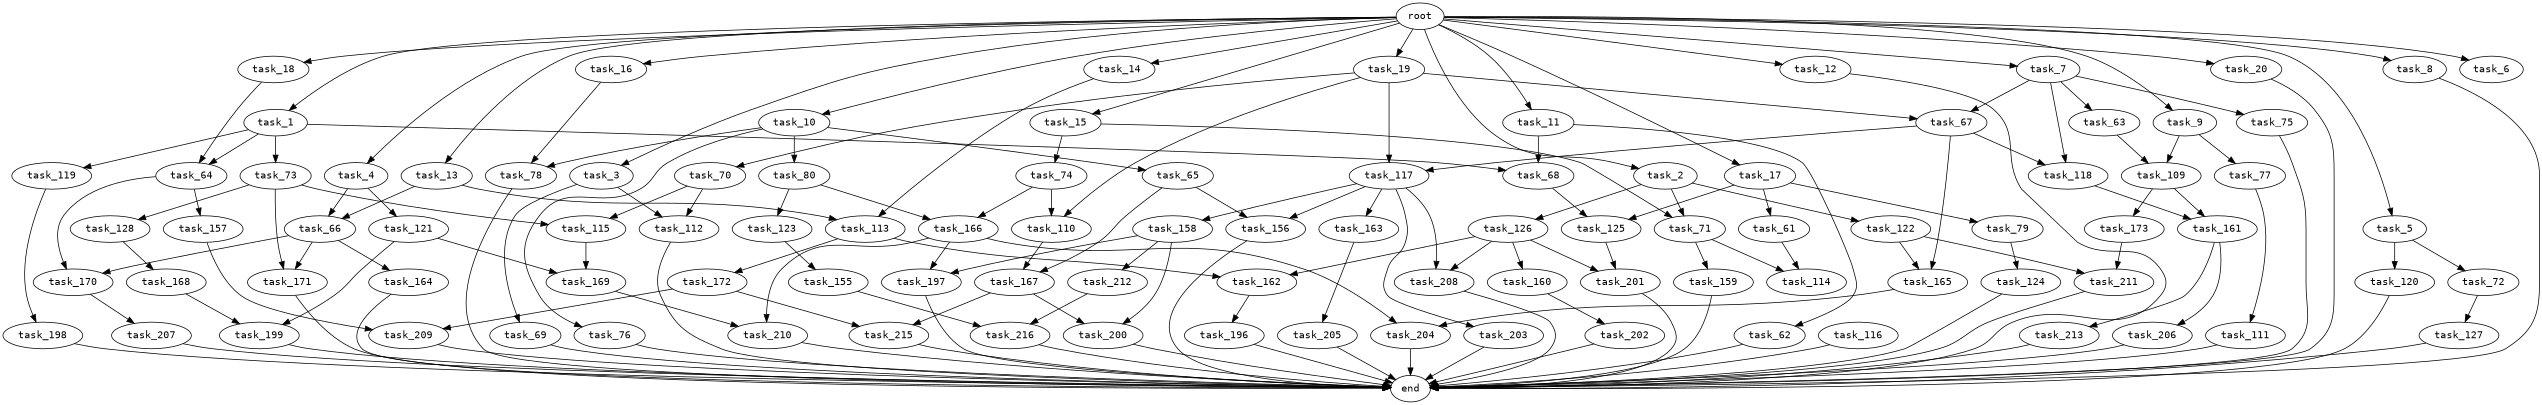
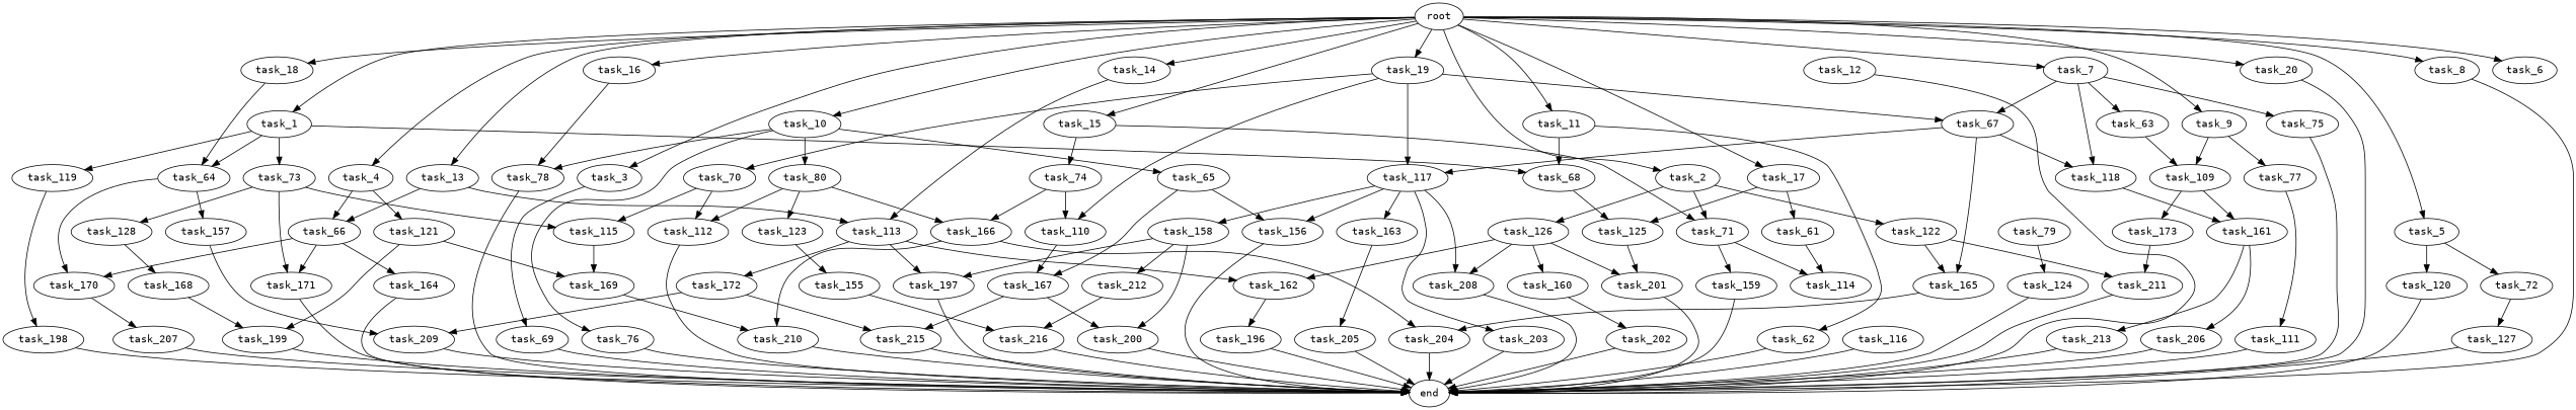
  digraph {
    fontname="DejaVu Sans Mono"
    node [fontname="DejaVu Sans Mono"]
    edge [fontname="DejaVu Sans Mono"]
    task_207
    end
    task_16
    task_78
    task_212
    task_216
    task_168
    task_199
    task_115
    task_169
    task_210
    task_158
    task_200
    task_197
    task_19
    task_110
    task_117
    task_70
    task_67
    task_167
    task_156
    task_203
    task_208
    task_163
    task_112
    task_118
    task_165
    task_12
    task_172
    task_215
    task_209
    task_119
    task_198
    task_111
    task_20
    task_113
    task_162
    task_196
    task_68
    task_125
    task_201
    task_166
    task_204
    task_62
    task_1
    task_73
    task_64
    task_171
    task_128
    task_157
    task_170
    task_2
    task_122
    task_71
    task_126
    task_211
    task_159
    task_114
    task_160
    task_13
    task_66
    task_164
    task_123
    task_155
    task_116
    task_79
    task_124
    task_72
    task_127
    task_63
    task_109
    task_173
    task_161
    root
    task_6
    task_7
    task_18
    task_11
    task_4
    task_17
    task_10
    task_14
    task_15
    task_3
    task_8
    task_9
    task_5
    task_75
    task_121
    task_61
    task_65
    task_76
    task_80
    task_74
    task_69
    task_77
    task_120
    task_202
    task_205
    task_213
    task_206
    task_207 -> end
    task_16 -> task_78
    task_78 -> end
    task_212 -> task_216
    task_216 -> end
    task_168 -> task_199
    task_199 -> end
    task_115 -> task_169
    task_169 -> task_210
    task_210 -> end
    task_158 -> task_212
    task_158 -> task_200
    task_158 -> task_197
    task_200 -> end
    task_197 -> end
    task_19 -> task_110
    task_19 -> task_117
    task_19 -> task_70
    task_19 -> task_67
    task_110 -> task_167
    task_117 -> task_158
    task_117 -> task_156
    task_117 -> task_203
    task_117 -> task_208
    task_117 -> task_163
    task_70 -> task_115
    task_70 -> task_112
    task_67 -> task_117
    task_67 -> task_118
    task_67 -> task_165
    task_167 -> task_200
    task_167 -> task_215
    task_156 -> end
    task_203 -> end
    task_208 -> end
    task_163 -> task_205
    task_112 -> end
    task_118 -> task_161
    task_165 -> task_204
    task_12 -> end
    task_172 -> task_215
    task_172 -> task_209
    task_215 -> end
    task_209 -> end
    task_119 -> task_198
    task_198 -> end
    task_111 -> end
    task_20 -> end
    task_113 -> task_172
    task_113 -> task_162
    task_162 -> task_196
    task_196 -> end
    task_68 -> task_125
    task_125 -> task_201
    task_201 -> end
    task_166 -> task_210
-   task_166 -> task_197
+   task_113 -> task_197
    task_166 -> task_204
    task_204 -> end
    task_62 -> end
    task_1 -> task_119
    task_1 -> task_68
    task_1 -> task_73
    task_1 -> task_64
    task_73 -> task_115
    task_73 -> task_171
    task_73 -> task_128
    task_64 -> task_157
    task_64 -> task_170
    task_171 -> end
    task_128 -> task_168
    task_157 -> task_209
    task_170 -> task_207
    task_2 -> task_122
    task_2 -> task_71
    task_2 -> task_126
    task_122 -> task_165
    task_122 -> task_211
    task_71 -> task_159
    task_71 -> task_114
    task_126 -> task_208
    task_126 -> task_162
    task_126 -> task_201
    task_126 -> task_160
    task_211 -> end
    task_159 -> end
    task_160 -> task_202
    task_13 -> task_113
    task_13 -> task_66
    task_66 -> task_171
    task_66 -> task_170
    task_66 -> task_164
    task_164 -> end
    task_123 -> task_155
    task_155 -> task_216
    task_116 -> end
    task_79 -> task_124
    task_124 -> end
    task_72 -> task_127
    task_127 -> end
    task_63 -> task_109
    task_109 -> task_173
    task_109 -> task_161
    task_173 -> task_211
    task_161 -> task_213
    task_161 -> task_206
    root -> task_16
    root -> task_19
-   root -> task_12
    root -> task_20
    root -> task_1
    root -> task_2
    root -> task_13
    root -> task_6
    root -> task_7
    root -> task_18
    root -> task_11
    root -> task_4
    root -> task_17
    root -> task_10
    root -> task_14
    root -> task_15
    root -> task_3
    root -> task_8
    root -> task_9
    root -> task_5
    task_7 -> task_67
    task_7 -> task_118
    task_7 -> task_63
    task_7 -> task_75
    task_18 -> task_64
    task_11 -> task_68
    task_11 -> task_62
    task_4 -> task_66
    task_4 -> task_121
    task_17 -> task_125
-   task_17 -> task_79
    task_17 -> task_61
    task_10 -> task_78
    task_10 -> task_65
    task_10 -> task_76
    task_10 -> task_80
    task_14 -> task_113
    task_15 -> task_71
    task_15 -> task_74
-   task_3 -> task_112
+   task_80 -> task_112
    task_3 -> task_69
    task_8 -> end
    task_9 -> task_109
    task_9 -> task_77
    task_5 -> task_72
    task_5 -> task_120
    task_75 -> end
    task_121 -> task_199
    task_121 -> task_169
    task_61 -> task_114
    task_65 -> task_167
    task_65 -> task_156
    task_76 -> end
    task_80 -> task_166
    task_80 -> task_123
    task_74 -> task_110
    task_74 -> task_166
    task_69 -> end
    task_77 -> task_111
    task_120 -> end
    task_202 -> end
    task_205 -> end
    task_213 -> end
    task_206 -> end
  }
